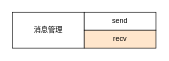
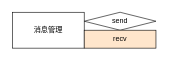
  <mxCell id="0" />
  <mxCell id="1" parent="0" />
  <mxCell id="2" value="消息管理" style="rounded=0;whiteSpace=wrap;html=1;" vertex="1" parent="1"><mxGeometry x="20" y="20" width="120" height="60" as="geometry" /></mxCell>
- <mxCell id="3" value="send" style="rounded=0;whiteSpace=wrap;html=1;" vertex="1" parent="1"><mxGeometry x="140" y="20" width="120" height="30" as="geometry" /></mxCell>
+ <mxCell id="3" value="send" style="rhombus;whiteSpace=wrap;html=1;" vertex="1" parent="1"><mxGeometry x="140" y="20" width="120" height="30" as="geometry" /></mxCell>
  <mxCell id="4" value="recv" style="rounded=0;whiteSpace=wrap;html=1;fillColor=#ffe6cc;" vertex="1" parent="1"><mxGeometry x="140" y="50" width="120" height="30" as="geometry" /></mxCell>
